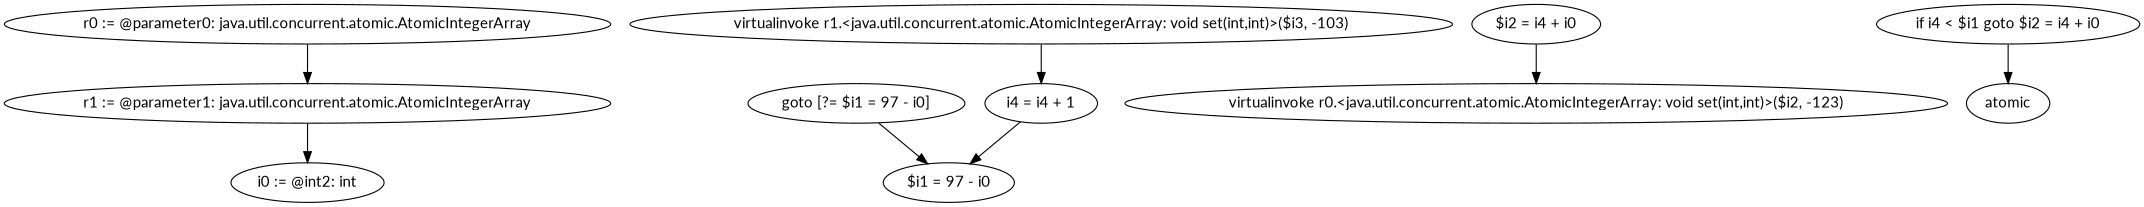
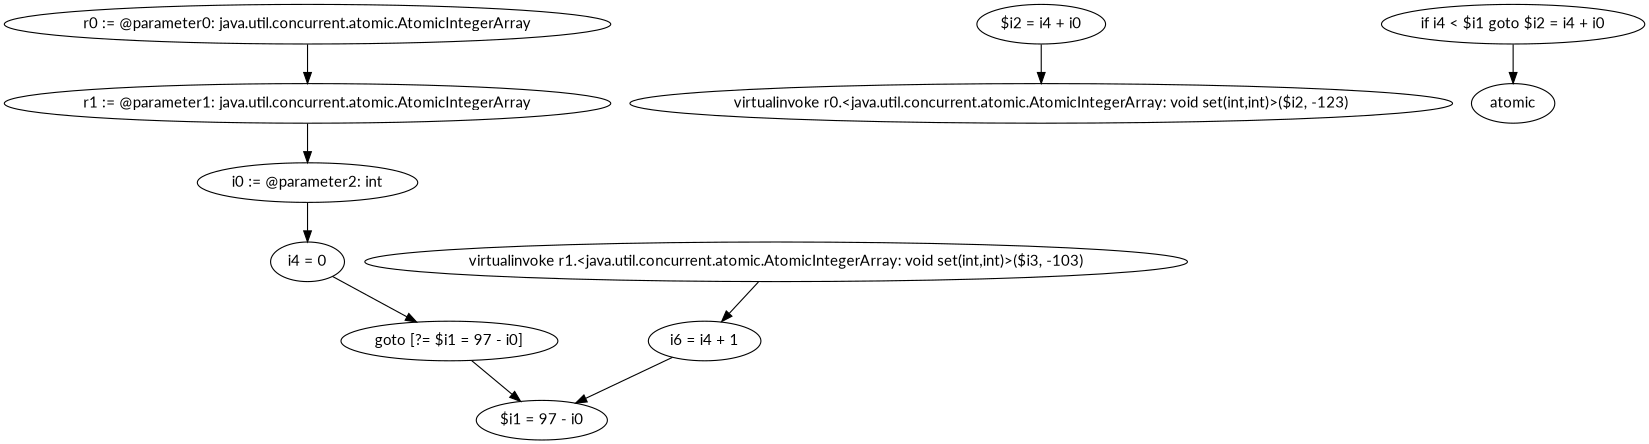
  digraph {
    fontname=Lato
    node [fontname=Lato]
    edge [fontname=Lato]
    "r0 := @parameter0: java.util.concurrent.atomic.AtomicIntegerArray"
    "r1 := @parameter1: java.util.concurrent.atomic.AtomicIntegerArray"
-   "i0 := @parameter2: int" [label="i0 := @int2: int"]
+   "i0 := @parameter2: int"
+   "i4 = 0"
    "goto [?= $i1 = 97 - i0]"
    "$i1 = 97 - i0"
    "$i2 = i4 + i0"
    "virtualinvoke r0.<java.util.concurrent.atomic.AtomicIntegerArray: void set(int,int)>($i2, -123)"
    "virtualinvoke r1.<java.util.concurrent.atomic.AtomicIntegerArray: void set(int,int)>($i3, -103)"
-   "i4 = i4 + 1"
+   "i4 = i4 + 1" [label="i6 = i4 + 1"]
    n11 [label=atomic]
    "if i4 < $i1 goto $i2 = i4 + i0"
    "r0 := @parameter0: java.util.concurrent.atomic.AtomicIntegerArray" -> "r1 := @parameter1: java.util.concurrent.atomic.AtomicIntegerArray"
    "r1 := @parameter1: java.util.concurrent.atomic.AtomicIntegerArray" -> "i0 := @parameter2: int"
+   "i0 := @parameter2: int" -> "i4 = 0"
+   "i4 = 0" -> "goto [?= $i1 = 97 - i0]"
    "goto [?= $i1 = 97 - i0]" -> "$i1 = 97 - i0"
    "$i2 = i4 + i0" -> "virtualinvoke r0.<java.util.concurrent.atomic.AtomicIntegerArray: void set(int,int)>($i2, -123)"
    "virtualinvoke r1.<java.util.concurrent.atomic.AtomicIntegerArray: void set(int,int)>($i3, -103)" -> "i4 = i4 + 1"
    "i4 = i4 + 1" -> "$i1 = 97 - i0"
    "if i4 < $i1 goto $i2 = i4 + i0" -> n11
  }
